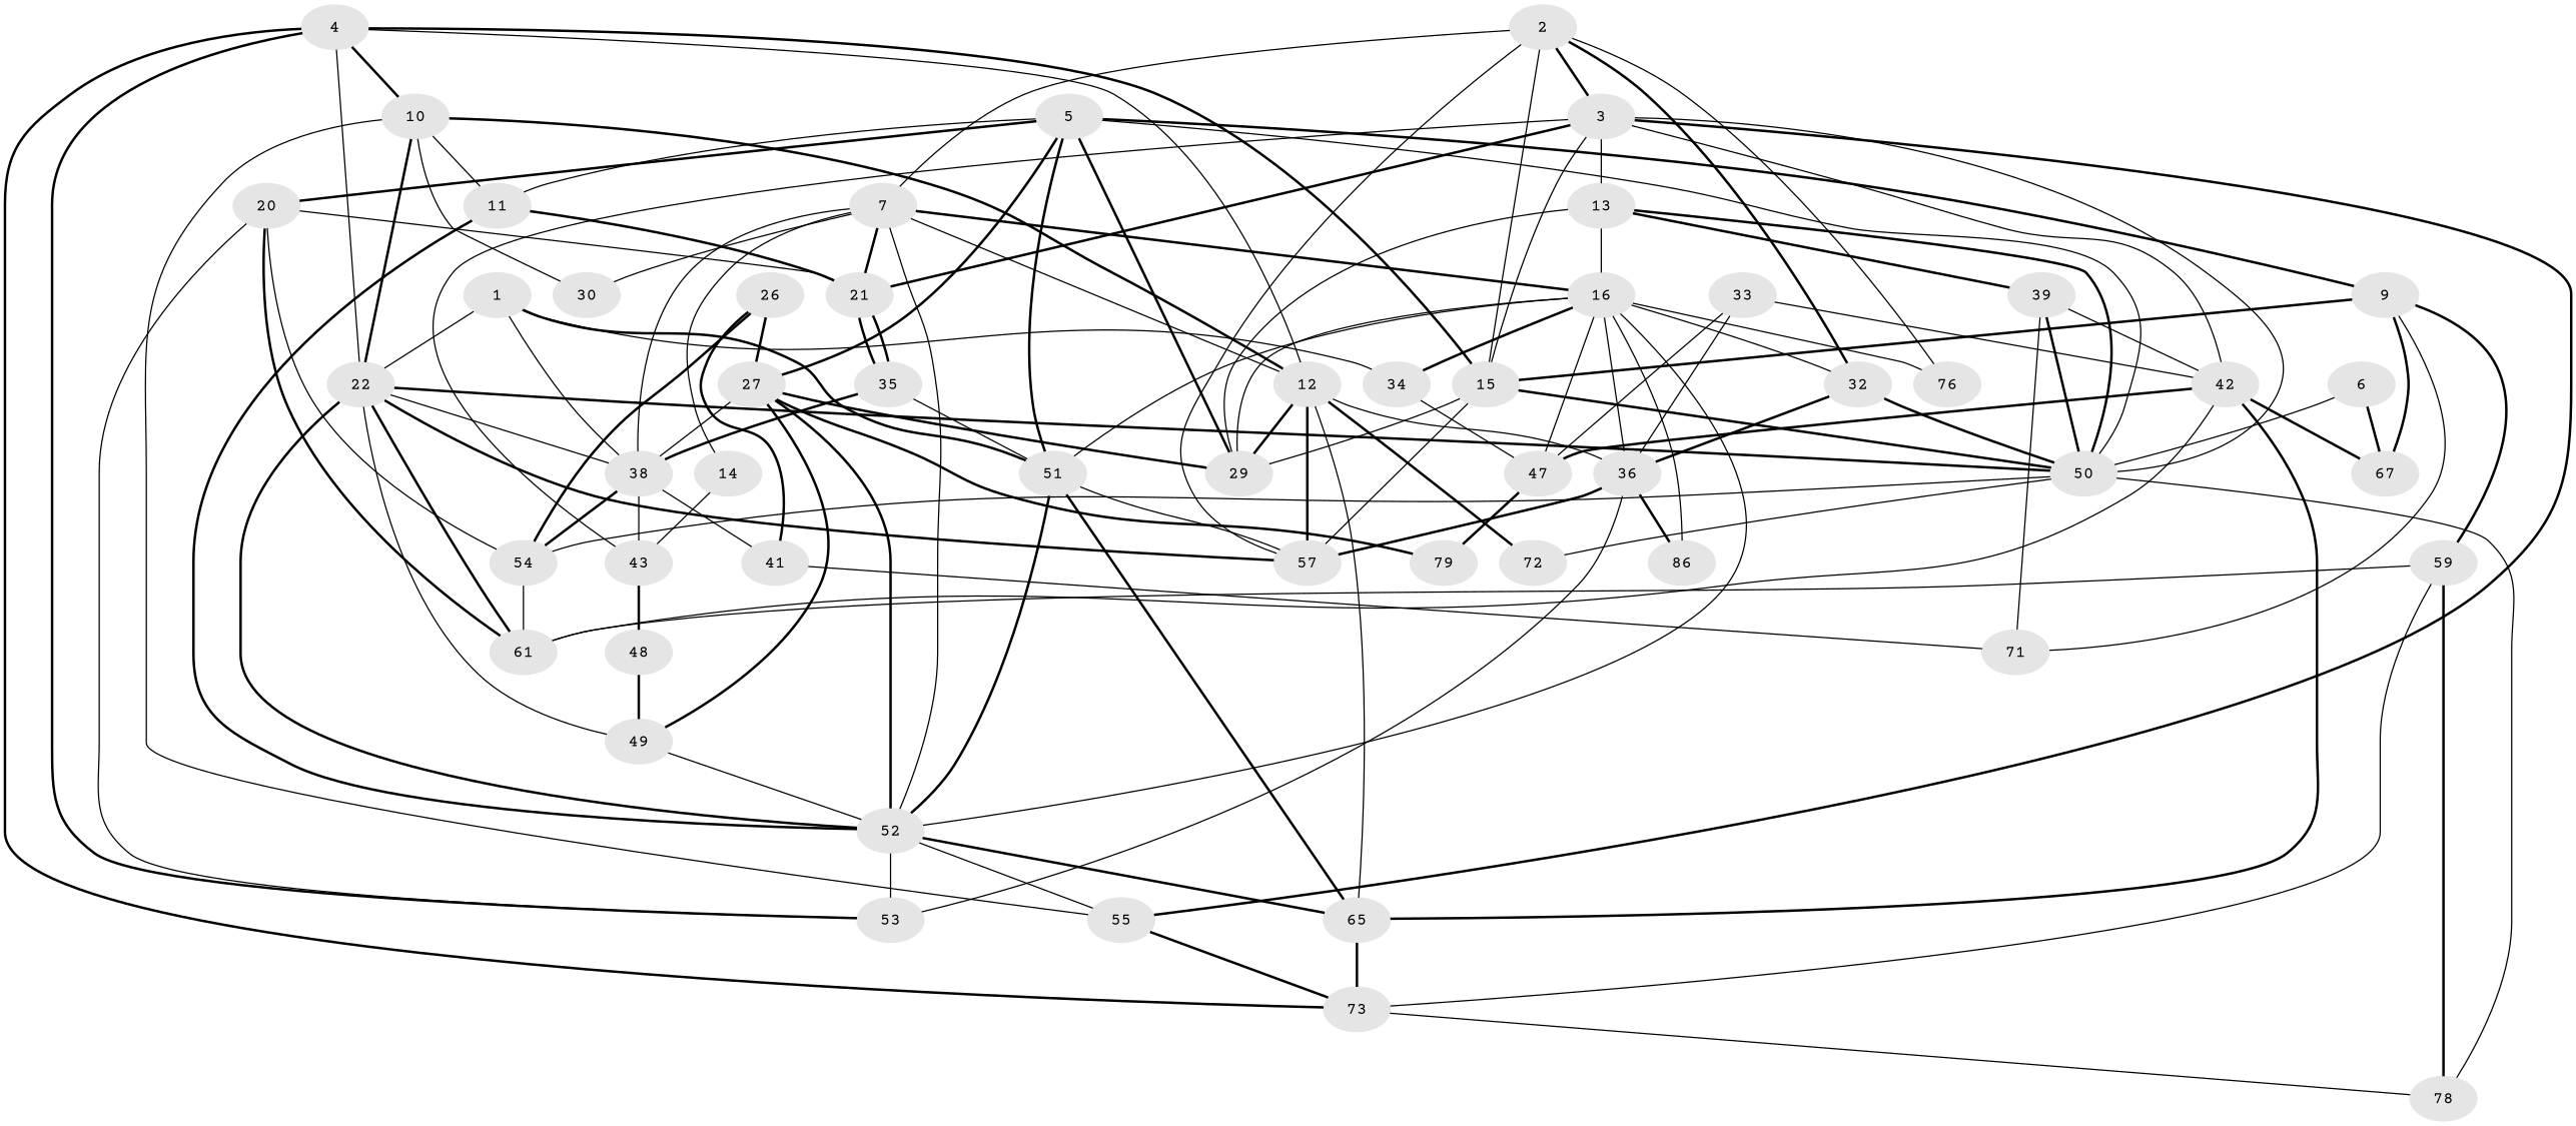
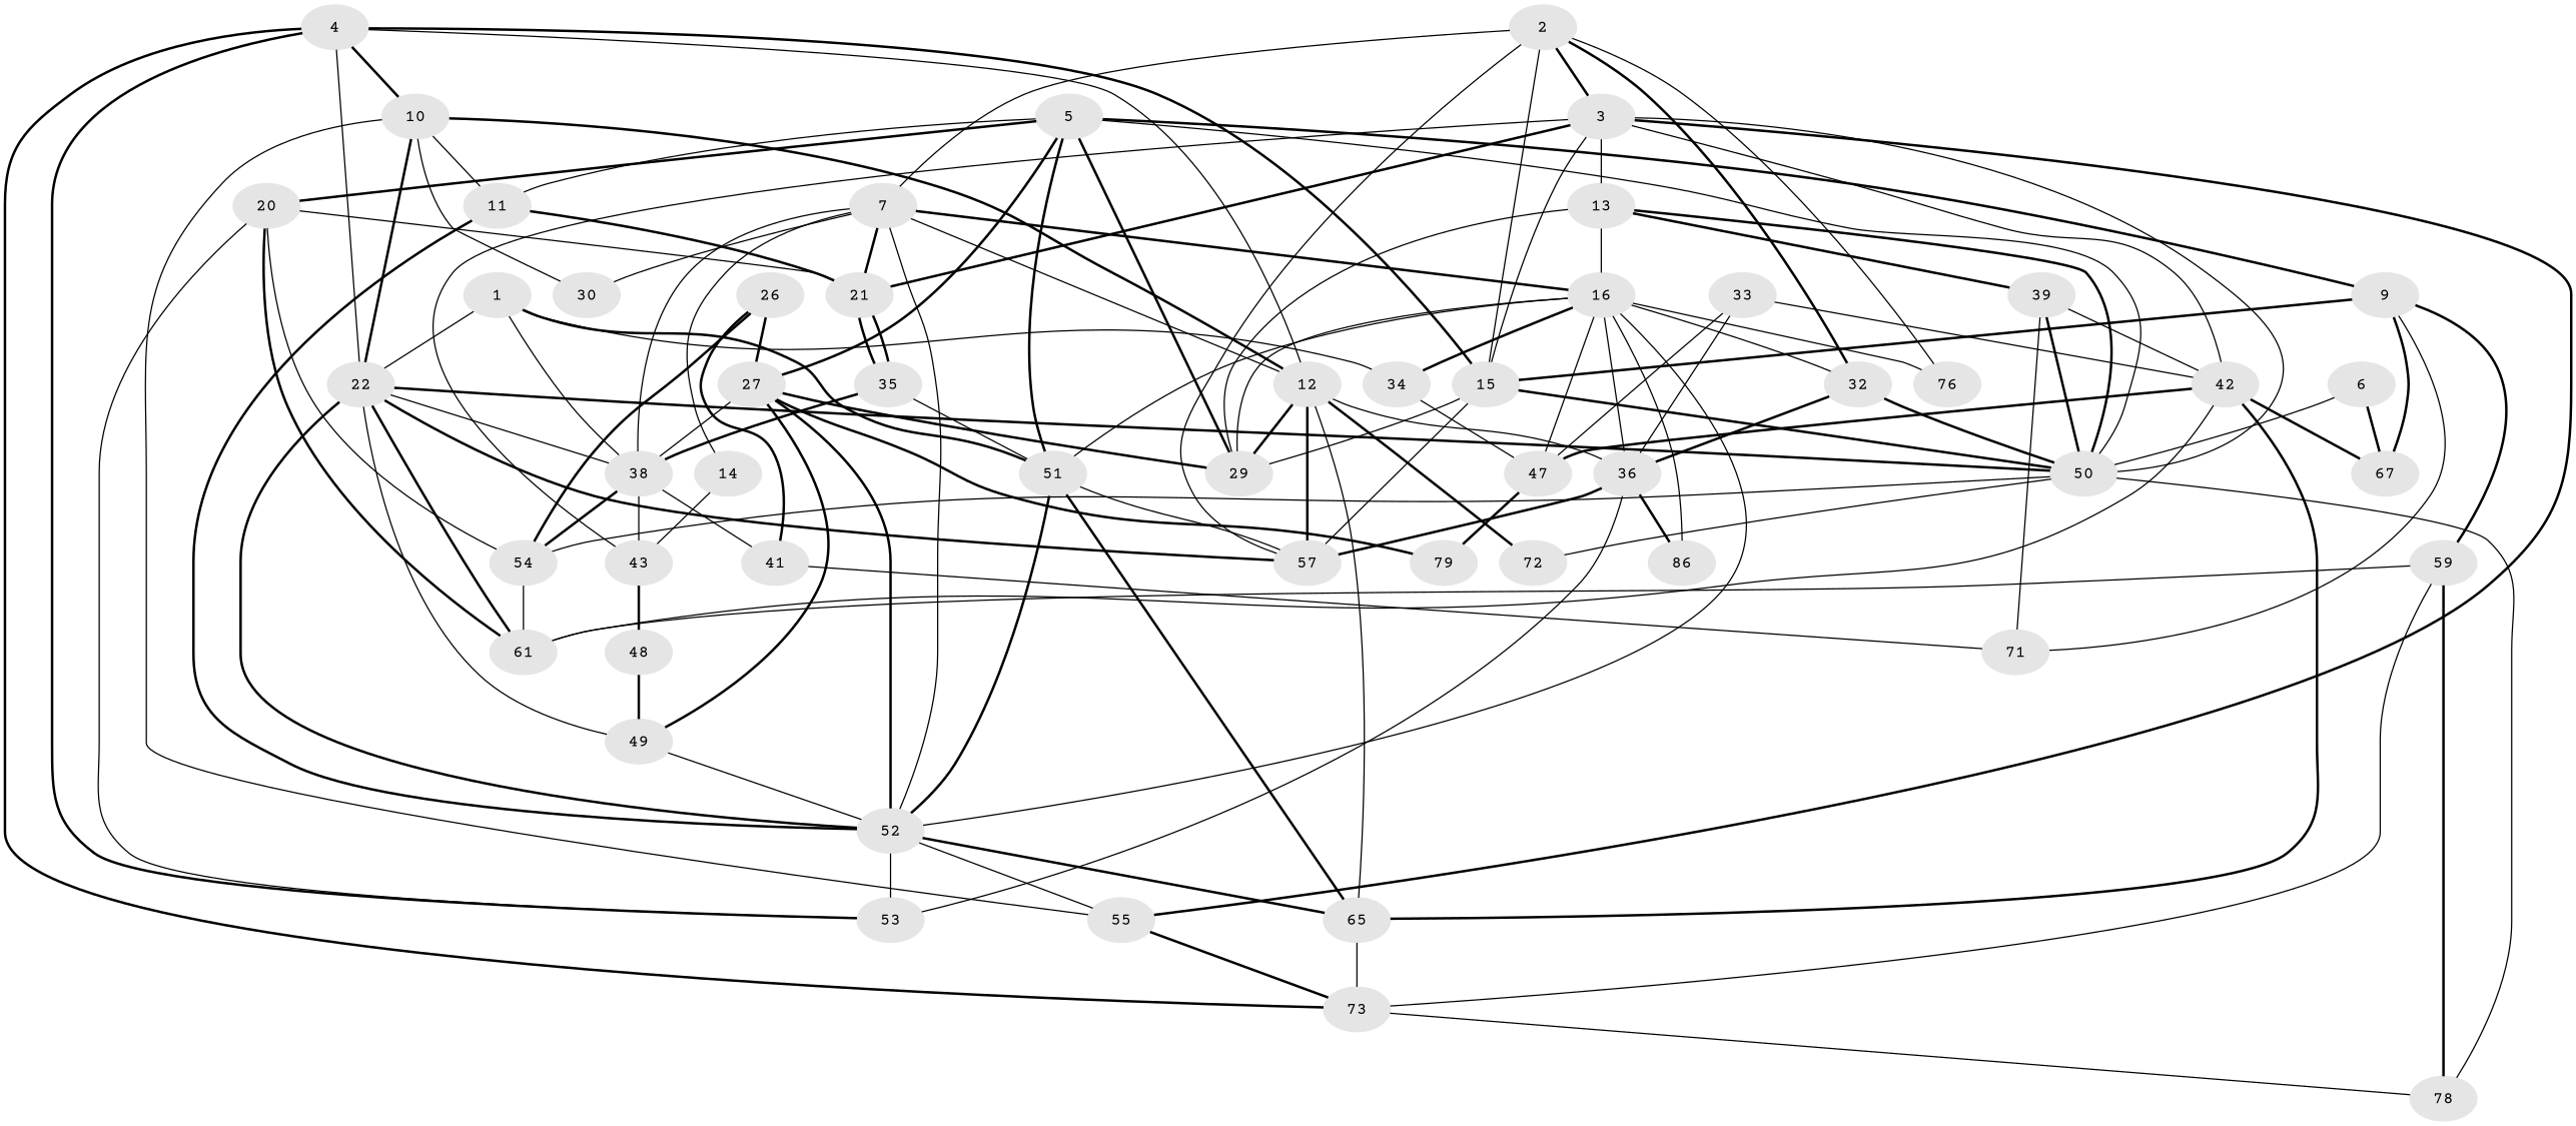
  graph {
    fontname="Courier Prime"
    node [color=gray90 fontname="Courier Prime" style=filled]
    edge [fontname="Courier Prime" style=solid]
    1 [super="+28"]
    22 [super="+25"]
    n3 [label=34]
    38 [super="+45"]
    51 [super="+56+80"]
    57 [super="+88"]
    50 [super="+85+63"]
    52 [super="+74+66"]
    61
    49 [super="+69"]
    47 [super="+81"]
    43
    54
    41
    65
    2 [super="+70"]
    3 [super="+19+40"]
    7 [super="+58"]
    15 [super="+18"]
    32
    76
    13 [super="+34"]
    21
    42 [super="+75"]
    55
    12 [super="+17"]
    14
    16 [super="+44"]
    30
    29
    36
    39
    35 [super="+46"]
    67
    48
    72
    78
    73
    4 [super="+83"]
    10
    53
    11 [super="+84+23"]
    5 [super="+8"]
    9 [super="+89"]
    20
    27 [super="+37"]
    59
    71
    79
    6
    86
    26
    33
    1 -- 22
    1 -- n3
    1 -- 38
    1 -- 51 [style=bold weight=2]
    22 -- 38
    22 -- 57 [style=bold]
    22 -- 50 [style=bold]
    22 -- 52 [style=bold]
    22 -- 61 [style=bold]
    22 -- 49 [weight=2]
    n3 -- 47
    38 -- 43
    38 -- 54 [style=bold]
    38 -- 41
    51 -- 57
    51 -- 52 [style=bold]
    51 -- 65 [style=bold]
    50 -- 54
    50 -- 72
    50 -- 78
    52 -- 65 [style=bold]
    52 -- 55
    52 -- 53 [weight=2]
    49 -- 52
    47 -- 79 [style=bold]
    43 -- 48 [style=bold]
    54 -- 61
    41 -- 71
-   65 -- 73 [style=bold]
+   65 -- 73
    2 -- 57
    2 -- 3 [style=bold]
    2 -- 7
    2 -- 15
    2 -- 32 [style=bold]
    2 -- 76
    3 -- 50
    3 -- 43
    3 -- 15
    3 -- 13 [weight=2]
    3 -- 21 [style=bold]
    3 -- 42
    3 -- 55 [style=bold]
    7 -- 38
    7 -- 52
    7 -- 21 [style=bold]
    7 -- 12
    7 -- 14
    7 -- 16 [style=bold]
    7 -- 30
    15 -- 57
    15 -- 50 [style=bold]
    15 -- 29
    32 -- 50 [style=bold]
    32 -- 36 [style=bold]
    13 -- 50 [style=bold]
    13 -- 16
    13 -- 29
    13 -- 39 [style=bold]
    21 -- 35 [style=bold]
    21 -- 35 [style=bold]
    42 -- 61
    42 -- 47 [style=bold]
    42 -- 65 [style=bold]
    42 -- 67 [style=bold]
    55 -- 73 [style=bold]
    12 -- 57 [style=bold]
    12 -- 65
    12 -- 29 [style=bold]
    12 -- 36
    12 -- 72 [style=bold]
    14 -- 43
    16 -- n3 [style=bold]
    16 -- 51
    16 -- 52
    16 -- 47
    16 -- 32
    16 -- 76
    16 -- 29
    16 -- 36
    16 -- 86
    36 -- 57 [style=bold]
    36 -- 53
    36 -- 86 [style=bold]
    39 -- 50 [style=bold]
    39 -- 42
    39 -- 71
    35 -- 38 [style=bold]
    35 -- 51
    48 -- 49 [style=bold]
    73 -- 78
    4 -- 22 [weight=2]
    4 -- 15 [style=bold]
    4 -- 12
    4 -- 73 [style=bold]
    4 -- 10 [style=bold]
    4 -- 53 [style=bold]
    10 -- 22 [style=bold]
    10 -- 55
    10 -- 12 [style=bold]
    10 -- 30
    10 -- 11
    11 -- 52 [style=bold weight=2]
    11 -- 21 [style=bold]
    5 -- 51 [style=bold]
    5 -- 50
    5 -- 29 [style=bold]
    5 -- 11
    5 -- 9 [style=bold]
    5 -- 20 [style=bold]
    5 -- 27 [style=bold]
    9 -- 15 [style=bold weight=2]
    9 -- 67 [style=bold]
    9 -- 59 [style=bold]
    9 -- 71
    20 -- 61 [style=bold]
    20 -- 54
    20 -- 21
    20 -- 53
    27 -- 38
    27 -- 52 [style=bold]
    27 -- 49 [style=bold]
    27 -- 29 [style=bold]
    27 -- 79 [style=bold]
    59 -- 61
    59 -- 78 [style=bold]
    59 -- 73
    6 -- 50
    6 -- 67 [style=bold]
    26 -- 54 [style=bold]
    26 -- 41 [style=bold]
    26 -- 27 [style=bold]
    33 -- 47
    33 -- 42
    33 -- 36
  }
